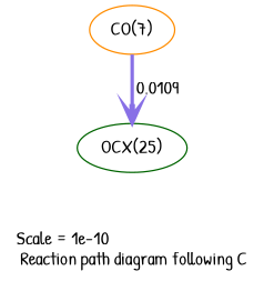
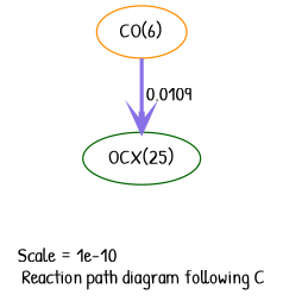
  digraph {
    fontname="Patrick Hand"
    label="Scale = 1e-10\l Reaction path diagram following C"
    node [fontname="Patrick Hand"]
-   n1 [label="CO(7)" color=darkorange]
+   n1 [label="CO(6)" color=darkorange]
    n2 [label="OCX(25)" color=darkgreen]
    n1 -> n2 [arrowsize=1.29 color="0.7, 0.511, 0.9" fontname="Patrick Hand" label=" 0.0109" penwidth=2.59 arrowhead=vee]
  }
